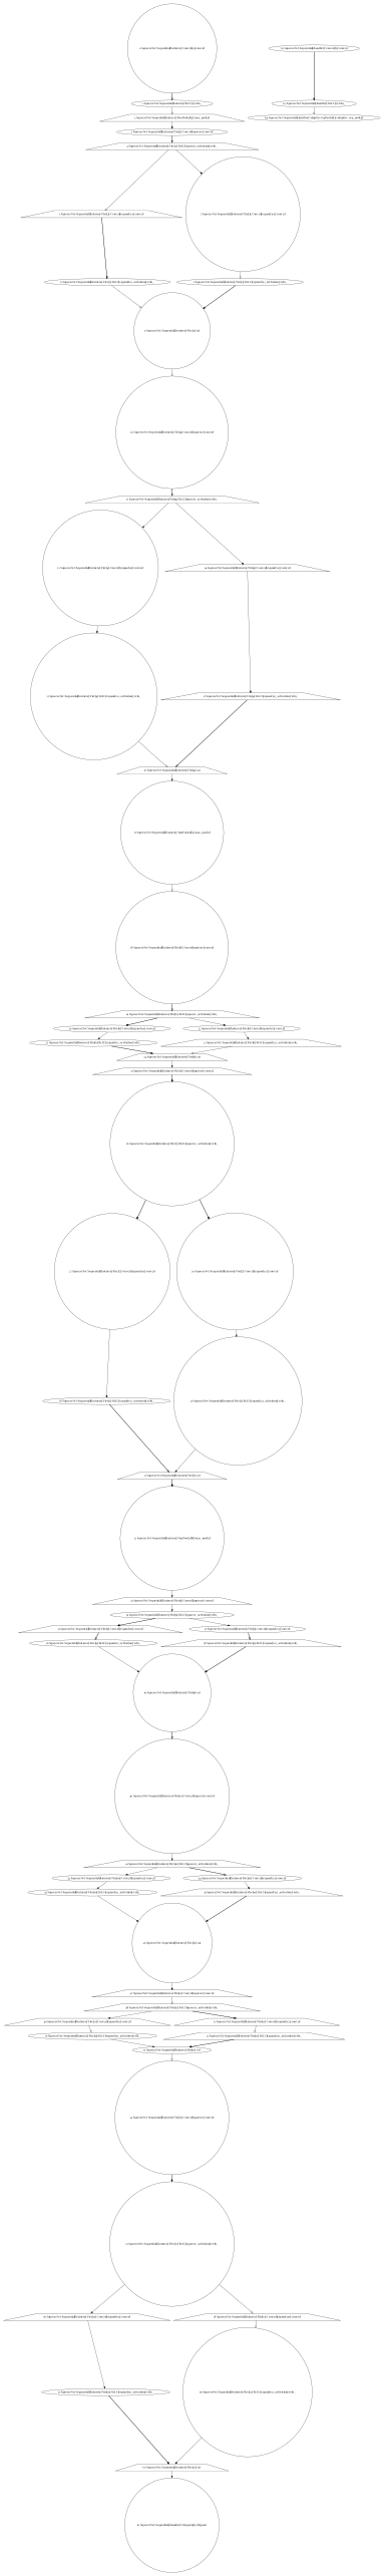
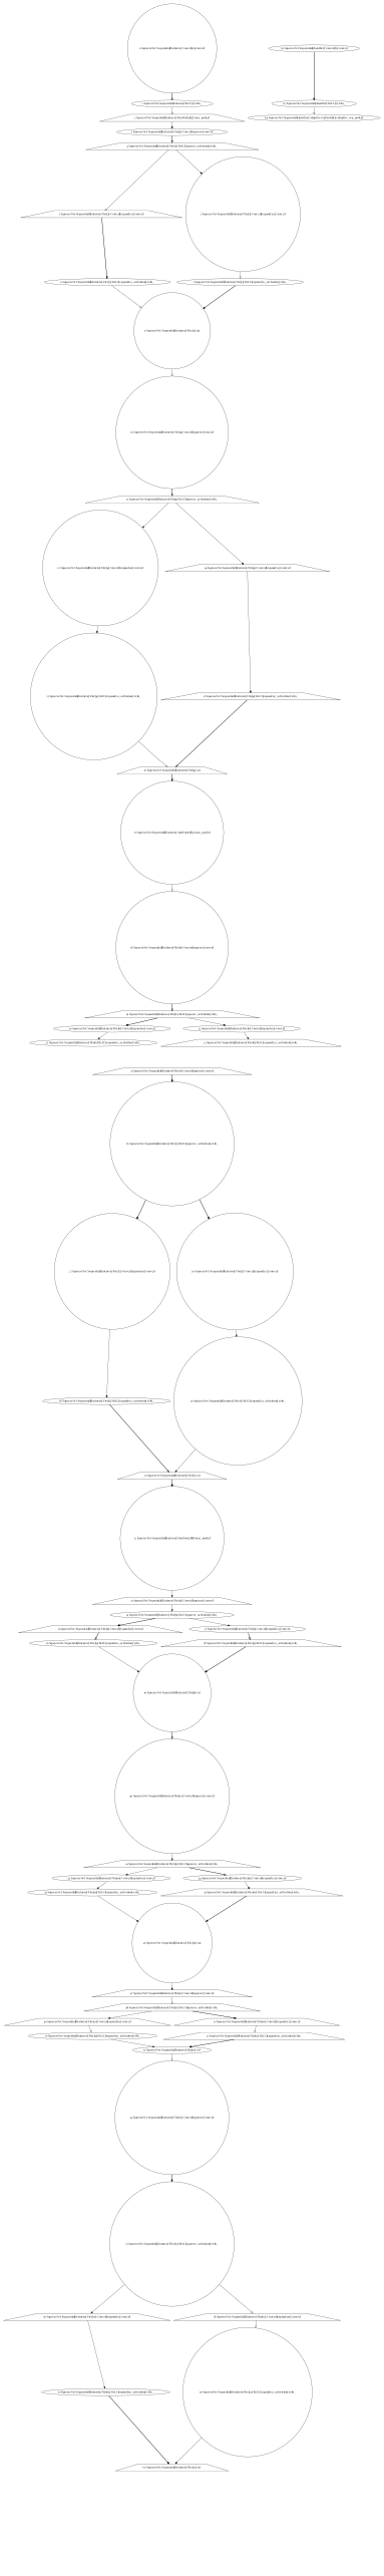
  strict digraph {
    fontname="Playfair Display"
    node [fontname="Playfair Display" shape=trapezium type=conv2d]
    edge [arrowhead=onormal fontname="Playfair Display" style=solid]
    "0 SqueezeNet/Sequential[features]/Conv2d[0]/conv2d" [scope="SqueezeNet/Sequential[features]/Conv2d[0]" shape=circle]
    "1 SqueezeNet/Sequential[features]/ReLU[1]/relu_" [scope="SqueezeNet/Sequential[features]/ReLU[1]" shape=ellipse type=relu_]
    "2 SqueezeNet/Sequential[features]/MaxPool2d[2]/max_pool2d" [scope="SqueezeNet/Sequential[features]/MaxPool2d[2]" type=max_pool2d]
    "3 SqueezeNet/Sequential[features]/Fire[3]/Conv2d[squeeze]/conv2d" [scope="SqueezeNet/Sequential[features]/Fire[3]/Conv2d[squeeze]" shape=ellipse]
    "4 SqueezeNet/Sequential[features]/Fire[3]/ReLU[squeeze_activation]/relu_" [scope="SqueezeNet/Sequential[features]/Fire[3]/ReLU[squeeze_activation]" type=relu_]
    "5 SqueezeNet/Sequential[features]/Fire[3]/Conv2d[expand1x1]/conv2d" [scope="SqueezeNet/Sequential[features]/Fire[3]/Conv2d[expand1x1]"]
    "7 SqueezeNet/Sequential[features]/Fire[3]/Conv2d[expand3x3]/conv2d" [scope="SqueezeNet/Sequential[features]/Fire[3]/Conv2d[expand3x3]" shape=circle]
    "6 SqueezeNet/Sequential[features]/Fire[3]/ReLU[expand1x1_activation]/relu_" [scope="SqueezeNet/Sequential[features]/Fire[3]/ReLU[expand1x1_activation]" shape=ellipse type=relu_]
    "8 SqueezeNet/Sequential[features]/Fire[3]/ReLU[expand3x3_activation]/relu_" [scope="SqueezeNet/Sequential[features]/Fire[3]/ReLU[expand3x3_activation]" shape=ellipse type=relu_]
    "9 SqueezeNet/Sequential[features]/Fire[3]/cat" [scope="SqueezeNet/Sequential[features]/Fire[3]" shape=circle type=cat]
    "10 SqueezeNet/Sequential[features]/Fire[4]/Conv2d[squeeze]/conv2d" [scope="SqueezeNet/Sequential[features]/Fire[4]/Conv2d[squeeze]" shape=circle]
    "11 SqueezeNet/Sequential[features]/Fire[4]/ReLU[squeeze_activation]/relu_" [scope="SqueezeNet/Sequential[features]/Fire[4]/ReLU[squeeze_activation]" type=relu_]
    "12 SqueezeNet/Sequential[features]/Fire[4]/Conv2d[expand1x1]/conv2d" [scope="SqueezeNet/Sequential[features]/Fire[4]/Conv2d[expand1x1]" shape=circle]
    "14 SqueezeNet/Sequential[features]/Fire[4]/Conv2d[expand3x3]/conv2d" [scope="SqueezeNet/Sequential[features]/Fire[4]/Conv2d[expand3x3]"]
    "13 SqueezeNet/Sequential[features]/Fire[4]/ReLU[expand1x1_activation]/relu_" [scope="SqueezeNet/Sequential[features]/Fire[4]/ReLU[expand1x1_activation]" shape=circle type=relu_]
    "15 SqueezeNet/Sequential[features]/Fire[4]/ReLU[expand3x3_activation]/relu_" [scope="SqueezeNet/Sequential[features]/Fire[4]/ReLU[expand3x3_activation]" type=relu_]
    "16 SqueezeNet/Sequential[features]/Fire[4]/cat" [scope="SqueezeNet/Sequential[features]/Fire[4]" type=cat]
    "17 SqueezeNet/Sequential[features]/MaxPool2d[5]/max_pool2d" [scope="SqueezeNet/Sequential[features]/MaxPool2d[5]" shape=circle type=max_pool2d]
    "18 SqueezeNet/Sequential[features]/Fire[6]/Conv2d[squeeze]/conv2d" [scope="SqueezeNet/Sequential[features]/Fire[6]/Conv2d[squeeze]" shape=circle]
    "19 SqueezeNet/Sequential[features]/Fire[6]/ReLU[squeeze_activation]/relu_" [scope="SqueezeNet/Sequential[features]/Fire[6]/ReLU[squeeze_activation]" type=relu_]
    "20 SqueezeNet/Sequential[features]/Fire[6]/Conv2d[expand1x1]/conv2d" [scope="SqueezeNet/Sequential[features]/Fire[6]/Conv2d[expand1x1]" shape=ellipse]
    "22 SqueezeNet/Sequential[features]/Fire[6]/Conv2d[expand3x3]/conv2d" [scope="SqueezeNet/Sequential[features]/Fire[6]/Conv2d[expand3x3]" shape=ellipse]
    "21 SqueezeNet/Sequential[features]/Fire[6]/ReLU[expand1x1_activation]/relu_" [scope="SqueezeNet/Sequential[features]/Fire[6]/ReLU[expand1x1_activation]" shape=ellipse type=relu_]
    "23 SqueezeNet/Sequential[features]/Fire[6]/ReLU[expand3x3_activation]/relu_" [scope="SqueezeNet/Sequential[features]/Fire[6]/ReLU[expand3x3_activation]" type=relu_]
-   "24 SqueezeNet/Sequential[features]/Fire[6]/cat" [scope="SqueezeNet/Sequential[features]/Fire[6]" type=cat]
    "25 SqueezeNet/Sequential[features]/Fire[7]/Conv2d[squeeze]/conv2d" [scope="SqueezeNet/Sequential[features]/Fire[7]/Conv2d[squeeze]"]
    "26 SqueezeNet/Sequential[features]/Fire[7]/ReLU[squeeze_activation]/relu_" [scope="SqueezeNet/Sequential[features]/Fire[7]/ReLU[squeeze_activation]" shape=circle type=relu_]
    "27 SqueezeNet/Sequential[features]/Fire[7]/Conv2d[expand1x1]/conv2d" [scope="SqueezeNet/Sequential[features]/Fire[7]/Conv2d[expand1x1]" shape=circle]
    "29 SqueezeNet/Sequential[features]/Fire[7]/Conv2d[expand3x3]/conv2d" [scope="SqueezeNet/Sequential[features]/Fire[7]/Conv2d[expand3x3]" shape=circle]
    "28 SqueezeNet/Sequential[features]/Fire[7]/ReLU[expand1x1_activation]/relu_" [scope="SqueezeNet/Sequential[features]/Fire[7]/ReLU[expand1x1_activation]" shape=ellipse type=relu_]
    "30 SqueezeNet/Sequential[features]/Fire[7]/ReLU[expand3x3_activation]/relu_" [scope="SqueezeNet/Sequential[features]/Fire[7]/ReLU[expand3x3_activation]" shape=circle type=relu_]
    "31 SqueezeNet/Sequential[features]/Fire[7]/cat" [scope="SqueezeNet/Sequential[features]/Fire[7]" type=cat]
    "32 SqueezeNet/Sequential[features]/MaxPool2d[8]/max_pool2d" [scope="SqueezeNet/Sequential[features]/MaxPool2d[8]" shape=circle type=max_pool2d]
    "33 SqueezeNet/Sequential[features]/Fire[9]/Conv2d[squeeze]/conv2d" [scope="SqueezeNet/Sequential[features]/Fire[9]/Conv2d[squeeze]"]
    "34 SqueezeNet/Sequential[features]/Fire[9]/ReLU[squeeze_activation]/relu_" [scope="SqueezeNet/Sequential[features]/Fire[9]/ReLU[squeeze_activation]" shape=ellipse type=relu_]
    "35 SqueezeNet/Sequential[features]/Fire[9]/Conv2d[expand1x1]/conv2d" [scope="SqueezeNet/Sequential[features]/Fire[9]/Conv2d[expand1x1]"]
    "37 SqueezeNet/Sequential[features]/Fire[9]/Conv2d[expand3x3]/conv2d" [scope="SqueezeNet/Sequential[features]/Fire[9]/Conv2d[expand3x3]" shape=ellipse]
    "36 SqueezeNet/Sequential[features]/Fire[9]/ReLU[expand1x1_activation]/relu_" [scope="SqueezeNet/Sequential[features]/Fire[9]/ReLU[expand1x1_activation]" shape=ellipse type=relu_]
    "38 SqueezeNet/Sequential[features]/Fire[9]/ReLU[expand3x3_activation]/relu_" [scope="SqueezeNet/Sequential[features]/Fire[9]/ReLU[expand3x3_activation]" type=relu_]
    "39 SqueezeNet/Sequential[features]/Fire[9]/cat" [scope="SqueezeNet/Sequential[features]/Fire[9]" shape=circle type=cat]
    "40 SqueezeNet/Sequential[features]/Fire[10]/Conv2d[squeeze]/conv2d" [scope="SqueezeNet/Sequential[features]/Fire[10]/Conv2d[squeeze]" shape=circle]
    "41 SqueezeNet/Sequential[features]/Fire[10]/ReLU[squeeze_activation]/relu_" [scope="SqueezeNet/Sequential[features]/Fire[10]/ReLU[squeeze_activation]" type=relu_]
    "42 SqueezeNet/Sequential[features]/Fire[10]/Conv2d[expand1x1]/conv2d" [scope="SqueezeNet/Sequential[features]/Fire[10]/Conv2d[expand1x1]" shape=ellipse]
    "44 SqueezeNet/Sequential[features]/Fire[10]/Conv2d[expand3x3]/conv2d" [scope="SqueezeNet/Sequential[features]/Fire[10]/Conv2d[expand3x3]" shape=ellipse]
    "43 SqueezeNet/Sequential[features]/Fire[10]/ReLU[expand1x1_activation]/relu_" [scope="SqueezeNet/Sequential[features]/Fire[10]/ReLU[expand1x1_activation]" shape=ellipse type=relu_]
    "45 SqueezeNet/Sequential[features]/Fire[10]/ReLU[expand3x3_activation]/relu_" [scope="SqueezeNet/Sequential[features]/Fire[10]/ReLU[expand3x3_activation]" type=relu_]
    "46 SqueezeNet/Sequential[features]/Fire[10]/cat" [scope="SqueezeNet/Sequential[features]/Fire[10]" shape=circle type=cat]
    "47 SqueezeNet/Sequential[features]/Fire[11]/Conv2d[squeeze]/conv2d" [scope="SqueezeNet/Sequential[features]/Fire[11]/Conv2d[squeeze]"]
    "48 SqueezeNet/Sequential[features]/Fire[11]/ReLU[squeeze_activation]/relu_" [scope="SqueezeNet/Sequential[features]/Fire[11]/ReLU[squeeze_activation]" type=relu_]
    "49 SqueezeNet/Sequential[features]/Fire[11]/Conv2d[expand1x1]/conv2d" [scope="SqueezeNet/Sequential[features]/Fire[11]/Conv2d[expand1x1]"]
    "51 SqueezeNet/Sequential[features]/Fire[11]/Conv2d[expand3x3]/conv2d" [scope="SqueezeNet/Sequential[features]/Fire[11]/Conv2d[expand3x3]"]
    "50 SqueezeNet/Sequential[features]/Fire[11]/ReLU[expand1x1_activation]/relu_" [scope="SqueezeNet/Sequential[features]/Fire[11]/ReLU[expand1x1_activation]" shape=ellipse type=relu_]
    "52 SqueezeNet/Sequential[features]/Fire[11]/ReLU[expand3x3_activation]/relu_" [scope="SqueezeNet/Sequential[features]/Fire[11]/ReLU[expand3x3_activation]" type=relu_]
    "53 SqueezeNet/Sequential[features]/Fire[11]/cat" [scope="SqueezeNet/Sequential[features]/Fire[11]" shape=ellipse type=cat]
    "54 SqueezeNet/Sequential[features]/Fire[12]/Conv2d[squeeze]/conv2d" [scope="SqueezeNet/Sequential[features]/Fire[12]/Conv2d[squeeze]" shape=circle]
    "55 SqueezeNet/Sequential[features]/Fire[12]/ReLU[squeeze_activation]/relu_" [scope="SqueezeNet/Sequential[features]/Fire[12]/ReLU[squeeze_activation]" shape=circle type=relu_]
    "56 SqueezeNet/Sequential[features]/Fire[12]/Conv2d[expand1x1]/conv2d" [scope="SqueezeNet/Sequential[features]/Fire[12]/Conv2d[expand1x1]"]
    "58 SqueezeNet/Sequential[features]/Fire[12]/Conv2d[expand3x3]/conv2d" [scope="SqueezeNet/Sequential[features]/Fire[12]/Conv2d[expand3x3]"]
    "57 SqueezeNet/Sequential[features]/Fire[12]/ReLU[expand1x1_activation]/relu_" [scope="SqueezeNet/Sequential[features]/Fire[12]/ReLU[expand1x1_activation]" shape=ellipse type=relu_]
    "59 SqueezeNet/Sequential[features]/Fire[12]/ReLU[expand3x3_activation]/relu_" [scope="SqueezeNet/Sequential[features]/Fire[12]/ReLU[expand3x3_activation]" shape=circle type=relu_]
    "60 SqueezeNet/Sequential[features]/Fire[12]/cat" [scope="SqueezeNet/Sequential[features]/Fire[12]" type=cat]
-   "61 SqueezeNet/Sequential[classifier]/Dropout[0]/dropout" [scope="SqueezeNet/Sequential[classifier]/Dropout[0]" shape=circle type=dropout]
    "62 SqueezeNet/Sequential[classifier]/Conv2d[1]/conv2d" [scope="SqueezeNet/Sequential[classifier]/Conv2d[1]" shape=ellipse]
    "63 SqueezeNet/Sequential[classifier]/ReLU[2]/relu_" [scope="SqueezeNet/Sequential[classifier]/ReLU[2]" shape=ellipse type=relu_]
    "64 SqueezeNet/Sequential[classifier]/AdaptiveAvgPool2d[3]/adaptive_avg_pool2d" [scope="SqueezeNet/Sequential[classifier]/AdaptiveAvgPool2d[3]" shape=ellipse type=adaptive_avg_pool2d]
    "0 SqueezeNet/Sequential[features]/Conv2d[0]/conv2d" -> "1 SqueezeNet/Sequential[features]/ReLU[1]/relu_" [style=bold]
    "1 SqueezeNet/Sequential[features]/ReLU[1]/relu_" -> "2 SqueezeNet/Sequential[features]/MaxPool2d[2]/max_pool2d"
    "2 SqueezeNet/Sequential[features]/MaxPool2d[2]/max_pool2d" -> "3 SqueezeNet/Sequential[features]/Fire[3]/Conv2d[squeeze]/conv2d" [arrowhead=diamond]
    "3 SqueezeNet/Sequential[features]/Fire[3]/Conv2d[squeeze]/conv2d" -> "4 SqueezeNet/Sequential[features]/Fire[3]/ReLU[squeeze_activation]/relu_" [style=bold]
    "4 SqueezeNet/Sequential[features]/Fire[3]/ReLU[squeeze_activation]/relu_" -> "5 SqueezeNet/Sequential[features]/Fire[3]/Conv2d[expand1x1]/conv2d"
    "4 SqueezeNet/Sequential[features]/Fire[3]/ReLU[squeeze_activation]/relu_" -> "7 SqueezeNet/Sequential[features]/Fire[3]/Conv2d[expand3x3]/conv2d" [arrowhead=diamond]
    "5 SqueezeNet/Sequential[features]/Fire[3]/Conv2d[expand1x1]/conv2d" -> "6 SqueezeNet/Sequential[features]/Fire[3]/ReLU[expand1x1_activation]/relu_" [arrowhead=normal style=bold]
    "7 SqueezeNet/Sequential[features]/Fire[3]/Conv2d[expand3x3]/conv2d" -> "8 SqueezeNet/Sequential[features]/Fire[3]/ReLU[expand3x3_activation]/relu_"
    "6 SqueezeNet/Sequential[features]/Fire[3]/ReLU[expand1x1_activation]/relu_" -> "9 SqueezeNet/Sequential[features]/Fire[3]/cat"
    "8 SqueezeNet/Sequential[features]/Fire[3]/ReLU[expand3x3_activation]/relu_" -> "9 SqueezeNet/Sequential[features]/Fire[3]/cat" [arrowhead=normal style=bold]
    "9 SqueezeNet/Sequential[features]/Fire[3]/cat" -> "10 SqueezeNet/Sequential[features]/Fire[4]/Conv2d[squeeze]/conv2d"
    "10 SqueezeNet/Sequential[features]/Fire[4]/Conv2d[squeeze]/conv2d" -> "11 SqueezeNet/Sequential[features]/Fire[4]/ReLU[squeeze_activation]/relu_" [style=bold]
    "11 SqueezeNet/Sequential[features]/Fire[4]/ReLU[squeeze_activation]/relu_" -> "12 SqueezeNet/Sequential[features]/Fire[4]/Conv2d[expand1x1]/conv2d" [arrowhead=normal]
    "11 SqueezeNet/Sequential[features]/Fire[4]/ReLU[squeeze_activation]/relu_" -> "14 SqueezeNet/Sequential[features]/Fire[4]/Conv2d[expand3x3]/conv2d" [arrowhead=diamond]
    "12 SqueezeNet/Sequential[features]/Fire[4]/Conv2d[expand1x1]/conv2d" -> "13 SqueezeNet/Sequential[features]/Fire[4]/ReLU[expand1x1_activation]/relu_" [arrowhead=diamond]
    "14 SqueezeNet/Sequential[features]/Fire[4]/Conv2d[expand3x3]/conv2d" -> "15 SqueezeNet/Sequential[features]/Fire[4]/ReLU[expand3x3_activation]/relu_" [arrowhead=diamond]
    "13 SqueezeNet/Sequential[features]/Fire[4]/ReLU[expand1x1_activation]/relu_" -> "16 SqueezeNet/Sequential[features]/Fire[4]/cat"
    "15 SqueezeNet/Sequential[features]/Fire[4]/ReLU[expand3x3_activation]/relu_" -> "16 SqueezeNet/Sequential[features]/Fire[4]/cat" [style=bold]
-   "16 SqueezeNet/Sequential[features]/Fire[4]/cat" -> "17 SqueezeNet/Sequential[features]/MaxPool2d[5]/max_pool2d" [arrowhead=normal]
+   "16 SqueezeNet/Sequential[features]/Fire[4]/cat" -> "17 SqueezeNet/Sequential[features]/MaxPool2d[5]/max_pool2d" [arrowhead=normal style=bold]
    "17 SqueezeNet/Sequential[features]/MaxPool2d[5]/max_pool2d" -> "18 SqueezeNet/Sequential[features]/Fire[6]/Conv2d[squeeze]/conv2d"
    "18 SqueezeNet/Sequential[features]/Fire[6]/Conv2d[squeeze]/conv2d" -> "19 SqueezeNet/Sequential[features]/Fire[6]/ReLU[squeeze_activation]/relu_" [style=bold]
    "19 SqueezeNet/Sequential[features]/Fire[6]/ReLU[squeeze_activation]/relu_" -> "20 SqueezeNet/Sequential[features]/Fire[6]/Conv2d[expand1x1]/conv2d" [arrowhead=diamond style=bold]
    "19 SqueezeNet/Sequential[features]/Fire[6]/ReLU[squeeze_activation]/relu_" -> "22 SqueezeNet/Sequential[features]/Fire[6]/Conv2d[expand3x3]/conv2d" [arrowhead=diamond]
    "20 SqueezeNet/Sequential[features]/Fire[6]/Conv2d[expand1x1]/conv2d" -> "21 SqueezeNet/Sequential[features]/Fire[6]/ReLU[expand1x1_activation]/relu_" [arrowhead=normal]
    "22 SqueezeNet/Sequential[features]/Fire[6]/Conv2d[expand3x3]/conv2d" -> "23 SqueezeNet/Sequential[features]/Fire[6]/ReLU[expand3x3_activation]/relu_" [arrowhead=normal]
-   "21 SqueezeNet/Sequential[features]/Fire[6]/ReLU[expand1x1_activation]/relu_" -> "24 SqueezeNet/Sequential[features]/Fire[6]/cat" [arrowhead=normal style=bold]
-   "23 SqueezeNet/Sequential[features]/Fire[6]/ReLU[expand3x3_activation]/relu_" -> "24 SqueezeNet/Sequential[features]/Fire[6]/cat"
-   "24 SqueezeNet/Sequential[features]/Fire[6]/cat" -> "25 SqueezeNet/Sequential[features]/Fire[7]/Conv2d[squeeze]/conv2d" [arrowhead=normal]
    "25 SqueezeNet/Sequential[features]/Fire[7]/Conv2d[squeeze]/conv2d" -> "26 SqueezeNet/Sequential[features]/Fire[7]/ReLU[squeeze_activation]/relu_" [arrowhead=diamond style=bold]
    "26 SqueezeNet/Sequential[features]/Fire[7]/ReLU[squeeze_activation]/relu_" -> "27 SqueezeNet/Sequential[features]/Fire[7]/Conv2d[expand1x1]/conv2d" [arrowhead=diamond style=bold]
    "26 SqueezeNet/Sequential[features]/Fire[7]/ReLU[squeeze_activation]/relu_" -> "29 SqueezeNet/Sequential[features]/Fire[7]/Conv2d[expand3x3]/conv2d" [arrowhead=diamond style=bold]
    "27 SqueezeNet/Sequential[features]/Fire[7]/Conv2d[expand1x1]/conv2d" -> "28 SqueezeNet/Sequential[features]/Fire[7]/ReLU[expand1x1_activation]/relu_" [arrowhead=diamond]
    "29 SqueezeNet/Sequential[features]/Fire[7]/Conv2d[expand3x3]/conv2d" -> "30 SqueezeNet/Sequential[features]/Fire[7]/ReLU[expand3x3_activation]/relu_" [arrowhead=normal]
    "28 SqueezeNet/Sequential[features]/Fire[7]/ReLU[expand1x1_activation]/relu_" -> "31 SqueezeNet/Sequential[features]/Fire[7]/cat" [style=bold]
    "30 SqueezeNet/Sequential[features]/Fire[7]/ReLU[expand3x3_activation]/relu_" -> "31 SqueezeNet/Sequential[features]/Fire[7]/cat" [arrowhead=normal]
    "31 SqueezeNet/Sequential[features]/Fire[7]/cat" -> "32 SqueezeNet/Sequential[features]/MaxPool2d[8]/max_pool2d" [arrowhead=diamond style=bold]
    "32 SqueezeNet/Sequential[features]/MaxPool2d[8]/max_pool2d" -> "33 SqueezeNet/Sequential[features]/Fire[9]/Conv2d[squeeze]/conv2d" [arrowhead=normal]
    "33 SqueezeNet/Sequential[features]/Fire[9]/Conv2d[squeeze]/conv2d" -> "34 SqueezeNet/Sequential[features]/Fire[9]/ReLU[squeeze_activation]/relu_" [arrowhead=normal]
    "34 SqueezeNet/Sequential[features]/Fire[9]/ReLU[squeeze_activation]/relu_" -> "35 SqueezeNet/Sequential[features]/Fire[9]/Conv2d[expand1x1]/conv2d" [arrowhead=diamond style=bold]
    "34 SqueezeNet/Sequential[features]/Fire[9]/ReLU[squeeze_activation]/relu_" -> "37 SqueezeNet/Sequential[features]/Fire[9]/Conv2d[expand3x3]/conv2d" [arrowhead=normal]
    "35 SqueezeNet/Sequential[features]/Fire[9]/Conv2d[expand1x1]/conv2d" -> "36 SqueezeNet/Sequential[features]/Fire[9]/ReLU[expand1x1_activation]/relu_" [style=bold]
    "37 SqueezeNet/Sequential[features]/Fire[9]/Conv2d[expand3x3]/conv2d" -> "38 SqueezeNet/Sequential[features]/Fire[9]/ReLU[expand3x3_activation]/relu_" [style=bold]
    "36 SqueezeNet/Sequential[features]/Fire[9]/ReLU[expand1x1_activation]/relu_" -> "39 SqueezeNet/Sequential[features]/Fire[9]/cat" [arrowhead=diamond]
    "38 SqueezeNet/Sequential[features]/Fire[9]/ReLU[expand3x3_activation]/relu_" -> "39 SqueezeNet/Sequential[features]/Fire[9]/cat" [arrowhead=diamond style=bold]
    "39 SqueezeNet/Sequential[features]/Fire[9]/cat" -> "40 SqueezeNet/Sequential[features]/Fire[10]/Conv2d[squeeze]/conv2d" [style=bold]
    "40 SqueezeNet/Sequential[features]/Fire[10]/Conv2d[squeeze]/conv2d" -> "41 SqueezeNet/Sequential[features]/Fire[10]/ReLU[squeeze_activation]/relu_" [arrowhead=normal]
    "41 SqueezeNet/Sequential[features]/Fire[10]/ReLU[squeeze_activation]/relu_" -> "42 SqueezeNet/Sequential[features]/Fire[10]/Conv2d[expand1x1]/conv2d" [arrowhead=normal]
    "41 SqueezeNet/Sequential[features]/Fire[10]/ReLU[squeeze_activation]/relu_" -> "44 SqueezeNet/Sequential[features]/Fire[10]/Conv2d[expand3x3]/conv2d" [style=bold]
    "42 SqueezeNet/Sequential[features]/Fire[10]/Conv2d[expand1x1]/conv2d" -> "43 SqueezeNet/Sequential[features]/Fire[10]/ReLU[expand1x1_activation]/relu_" [arrowhead=normal]
    "44 SqueezeNet/Sequential[features]/Fire[10]/Conv2d[expand3x3]/conv2d" -> "45 SqueezeNet/Sequential[features]/Fire[10]/ReLU[expand3x3_activation]/relu_" [arrowhead=diamond]
    "43 SqueezeNet/Sequential[features]/Fire[10]/ReLU[expand1x1_activation]/relu_" -> "46 SqueezeNet/Sequential[features]/Fire[10]/cat" [arrowhead=diamond]
    "45 SqueezeNet/Sequential[features]/Fire[10]/ReLU[expand3x3_activation]/relu_" -> "46 SqueezeNet/Sequential[features]/Fire[10]/cat" [arrowhead=normal style=bold]
    "46 SqueezeNet/Sequential[features]/Fire[10]/cat" -> "47 SqueezeNet/Sequential[features]/Fire[11]/Conv2d[squeeze]/conv2d" [arrowhead=diamond]
    "47 SqueezeNet/Sequential[features]/Fire[11]/Conv2d[squeeze]/conv2d" -> "48 SqueezeNet/Sequential[features]/Fire[11]/ReLU[squeeze_activation]/relu_"
    "48 SqueezeNet/Sequential[features]/Fire[11]/ReLU[squeeze_activation]/relu_" -> "49 SqueezeNet/Sequential[features]/Fire[11]/Conv2d[expand1x1]/conv2d" [arrowhead=normal]
    "48 SqueezeNet/Sequential[features]/Fire[11]/ReLU[squeeze_activation]/relu_" -> "51 SqueezeNet/Sequential[features]/Fire[11]/Conv2d[expand3x3]/conv2d" [arrowhead=normal style=bold]
    "49 SqueezeNet/Sequential[features]/Fire[11]/Conv2d[expand1x1]/conv2d" -> "50 SqueezeNet/Sequential[features]/Fire[11]/ReLU[expand1x1_activation]/relu_"
    "51 SqueezeNet/Sequential[features]/Fire[11]/Conv2d[expand3x3]/conv2d" -> "52 SqueezeNet/Sequential[features]/Fire[11]/ReLU[expand3x3_activation]/relu_"
    "50 SqueezeNet/Sequential[features]/Fire[11]/ReLU[expand1x1_activation]/relu_" -> "53 SqueezeNet/Sequential[features]/Fire[11]/cat" [arrowhead=normal]
    "52 SqueezeNet/Sequential[features]/Fire[11]/ReLU[expand3x3_activation]/relu_" -> "53 SqueezeNet/Sequential[features]/Fire[11]/cat" [arrowhead=diamond style=bold]
    "53 SqueezeNet/Sequential[features]/Fire[11]/cat" -> "54 SqueezeNet/Sequential[features]/Fire[12]/Conv2d[squeeze]/conv2d"
    "54 SqueezeNet/Sequential[features]/Fire[12]/Conv2d[squeeze]/conv2d" -> "55 SqueezeNet/Sequential[features]/Fire[12]/ReLU[squeeze_activation]/relu_" [arrowhead=normal style=bold]
    "55 SqueezeNet/Sequential[features]/Fire[12]/ReLU[squeeze_activation]/relu_" -> "56 SqueezeNet/Sequential[features]/Fire[12]/Conv2d[expand1x1]/conv2d" [arrowhead=normal]
    "55 SqueezeNet/Sequential[features]/Fire[12]/ReLU[squeeze_activation]/relu_" -> "58 SqueezeNet/Sequential[features]/Fire[12]/Conv2d[expand3x3]/conv2d"
    "56 SqueezeNet/Sequential[features]/Fire[12]/Conv2d[expand1x1]/conv2d" -> "57 SqueezeNet/Sequential[features]/Fire[12]/ReLU[expand1x1_activation]/relu_" [arrowhead=normal]
    "58 SqueezeNet/Sequential[features]/Fire[12]/Conv2d[expand3x3]/conv2d" -> "59 SqueezeNet/Sequential[features]/Fire[12]/ReLU[expand3x3_activation]/relu_"
    "57 SqueezeNet/Sequential[features]/Fire[12]/ReLU[expand1x1_activation]/relu_" -> "60 SqueezeNet/Sequential[features]/Fire[12]/cat" [arrowhead=diamond style=bold]
    "59 SqueezeNet/Sequential[features]/Fire[12]/ReLU[expand3x3_activation]/relu_" -> "60 SqueezeNet/Sequential[features]/Fire[12]/cat" [arrowhead=diamond]
-   "60 SqueezeNet/Sequential[features]/Fire[12]/cat" -> "61 SqueezeNet/Sequential[classifier]/Dropout[0]/dropout" [arrowhead=normal]
    "62 SqueezeNet/Sequential[classifier]/Conv2d[1]/conv2d" -> "63 SqueezeNet/Sequential[classifier]/ReLU[2]/relu_" [arrowhead=normal style=bold]
    "63 SqueezeNet/Sequential[classifier]/ReLU[2]/relu_" -> "64 SqueezeNet/Sequential[classifier]/AdaptiveAvgPool2d[3]/adaptive_avg_pool2d"
  }
